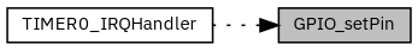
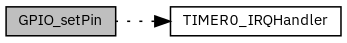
  digraph {
    rankdir=RL
    fontname="IBM Plex Sans"
    node [color=black fontname="IBM Plex Sans" fontsize=10 shape=record style=filled]
    n1 [fillcolor=grey75 fontcolor=black height=0.2 label=GPIO_setPin width=0.4]
    n2 [fillcolor=white height=0.2 label=TIMER0_IRQHandler width=0.4]
-   n1 -> n2 [color=black dir=back fontname="IBM Plex Sans" fontsize=10 labelfontname=Helvetica labelfontsize=10 style=dotted]
+   n2 -> n1 [color=black dir=back fontname="IBM Plex Sans" fontsize=10 labelfontname=Helvetica labelfontsize=10 style=dotted]
  }
